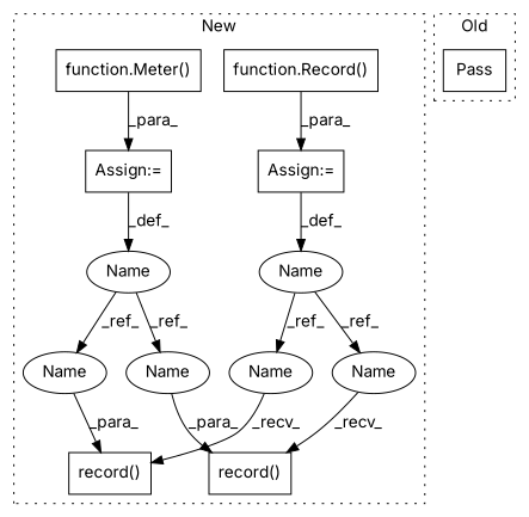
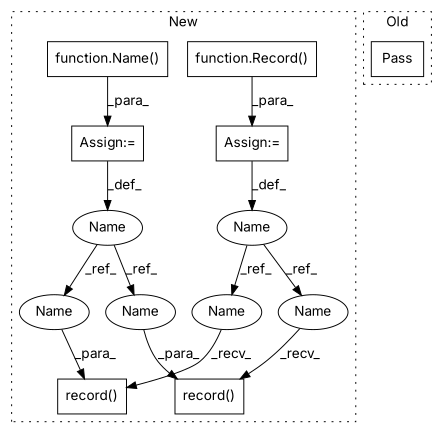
  digraph {
    fontname=Inter
    node [a=87 l=1 shape=box fontname=Inter]
    edge [fontname=Inter]
    n1 [a=75 l="9,1" label="record()" s="1804,1814"]
    n2 [label=Name s=1701 shape=ellipse]
    n3 [a=75 l="9,1" label="record()" s="1761,1771"]
    n4 [a=75 l=8 label="function.Record()" s=1705]
    n5 [label=Name s=1718 shape=ellipse]
    n6 [a=68 l=3 label="Assign:=" s=1702]
    n7 [a=68 l=3 label="Assign:=" s=1719]
-   n8 [a=75 l=7 label="function.Meter()" s=1722]
+   n8 [a=75 l=7 label="function.Name()" s=1722]
    n9 [label=Name s=1770 shape=ellipse]
    n10 [label=Name s=1813 shape=ellipse]
    n11 [label=Name s=1804 shape=ellipse]
    n12 [label=Name s=1761 shape=ellipse]
    n13 [a=62 l=4 label=Pass s=1660]
    subgraph cluster_1 {
      label=New
      style=dotted
      n1
      n2
      n3
      n4
      n5
      n6
      n7
      n8
      n9
      n10
      n11
      n12
    }
    subgraph cluster_2 {
      label=Old
      style=dotted
      n13
    }
    n2 -> n11 [label=_ref_]
    n2 -> n12 [label=_ref_]
    n4 -> n6 [label=_para_]
    n5 -> n9 [label=_ref_]
    n5 -> n10 [label=_ref_]
    n6 -> n2 [label=_def_]
    n7 -> n5 [label=_def_]
    n8 -> n7 [label=_para_]
    n9 -> n3 [label=_para_]
    n10 -> n1 [label=_para_]
    n11 -> n1 [label=_recv_]
    n12 -> n3 [label=_recv_]
  }
